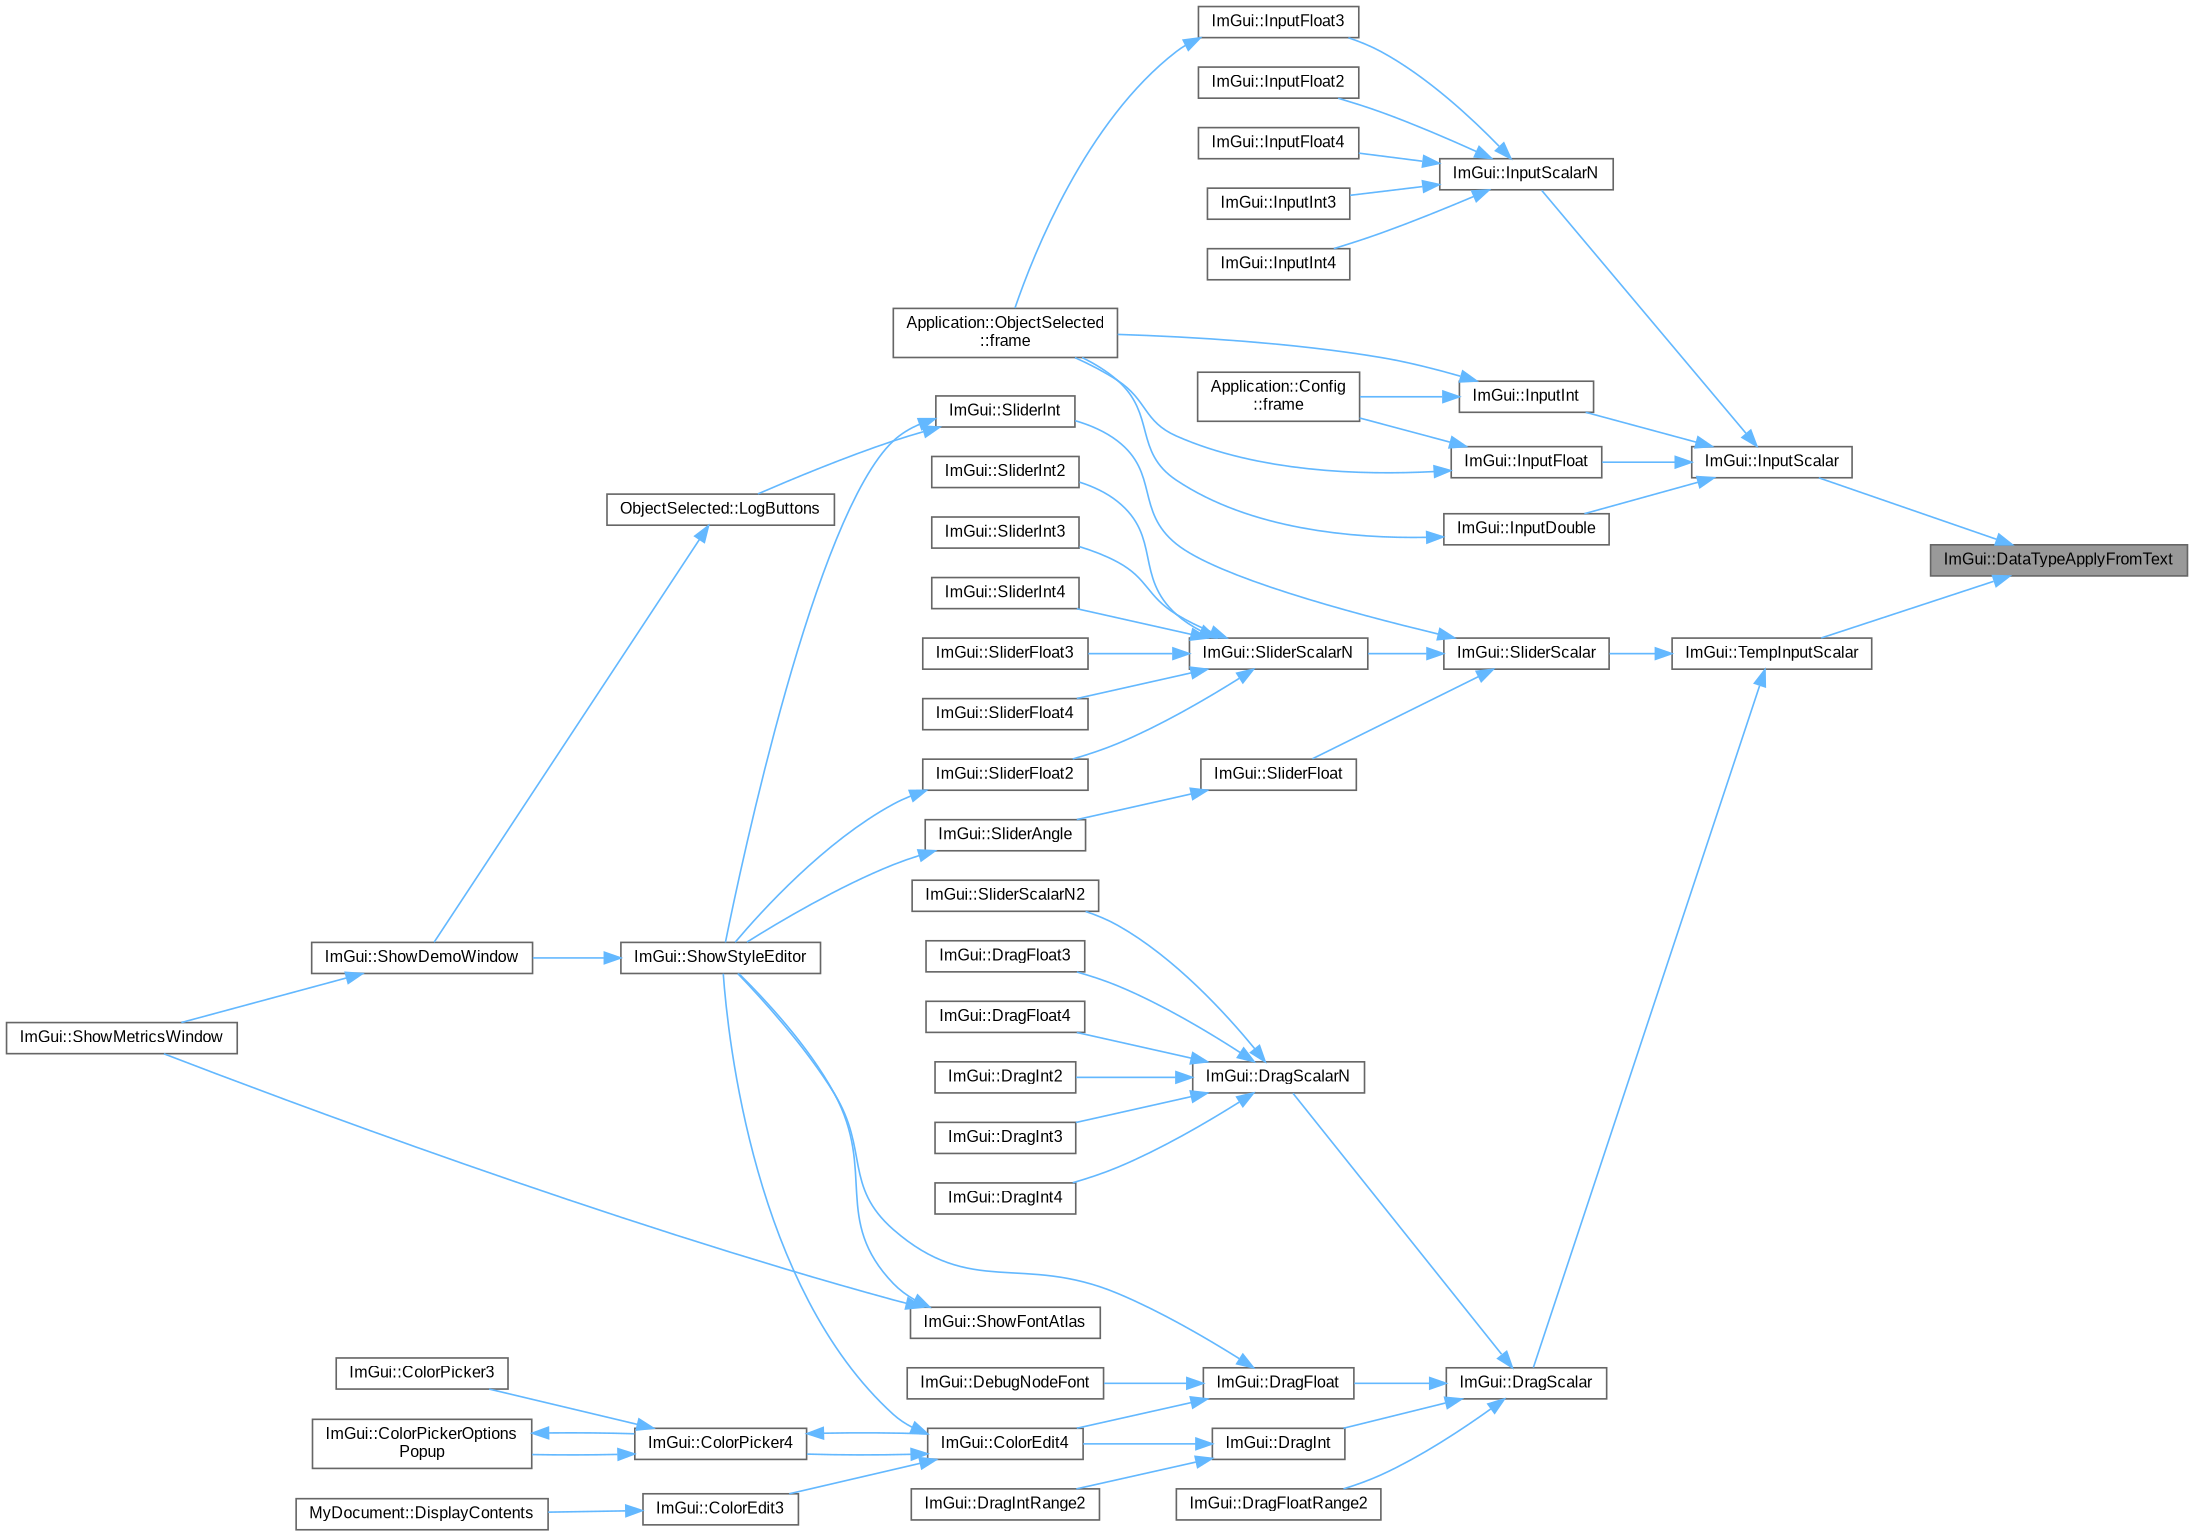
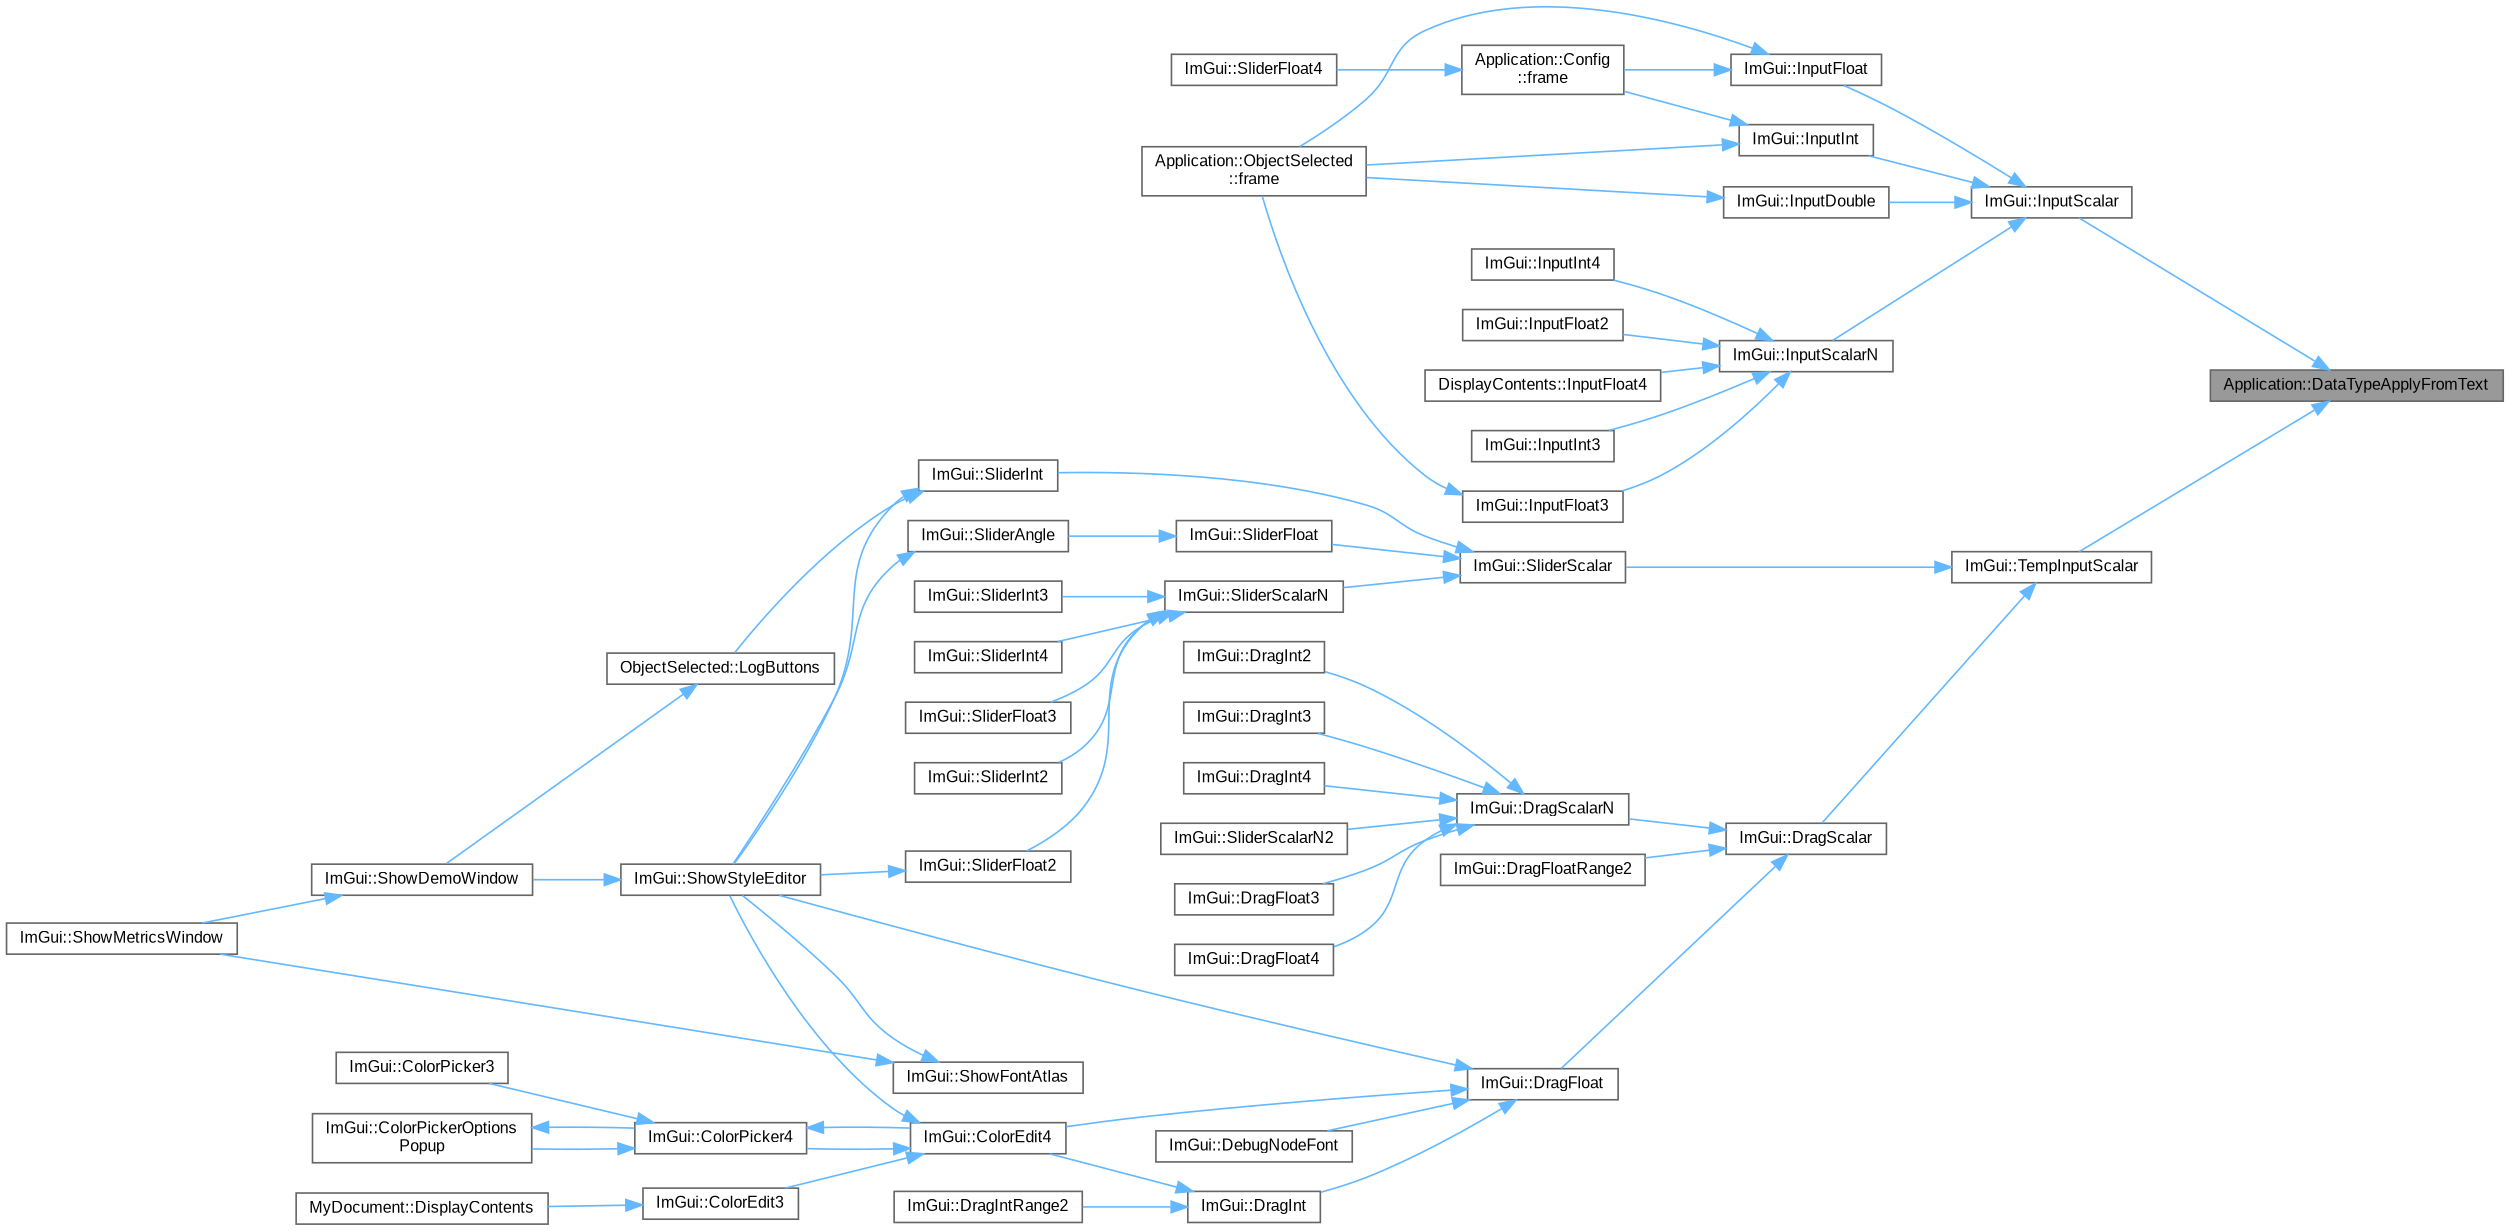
  digraph {
    fontname="Liberation Sans"
    rankdir=RL
    node [color=grey40 fillcolor=white fontname="Liberation Sans" fontsize=10 shape=box style=filled]
    edge [color=steelblue1 dir=back fontname="Liberation Sans" fontsize=10 labelfontname=Helvetica labelfontsize=10 style=solid]
-   n1 [color=gray40 fillcolor=grey60 fontcolor=black height=0.2 label="ImGui::DataTypeApplyFromText" width=0.4]
+   n1 [color=gray40 fillcolor=grey60 fontcolor=black height=0.2 label="Application::DataTypeApplyFromText" width=0.4]
    n2 [height=0.2 label="ImGui::InputScalar" width=0.4]
    n3 [height=0.2 label="ImGui::TempInputScalar" width=0.4]
    n4 [height=0.2 label="ImGui::InputDouble" width=0.4]
    n5 [height=0.2 label="ImGui::InputFloat" width=0.4]
    n6 [height=0.2 label="ImGui::InputInt" width=0.4]
    n7 [height=0.2 label="ImGui::InputScalarN" width=0.4]
    n8 [height=0.2 label="ImGui::DragScalar" width=0.4]
    n9 [height=0.2 label="ImGui::SliderScalar" width=0.4]
    n10 [height=0.2 label="Application::ObjectSelected\l::frame" width=0.4]
    n11 [height=0.2 label="Application::Config\l::frame" width=0.4]
    n12 [height=0.2 label="ImGui::InputFloat2" width=0.4]
    n13 [height=0.2 label="ImGui::InputFloat3" width=0.4]
-   n14 [height=0.2 label="ImGui::InputFloat4" width=0.4]
+   n14 [height=0.2 label="DisplayContents::InputFloat4" width=0.4]
    n15 [height=0.2 label="ImGui::InputInt3" width=0.4]
    n16 [height=0.2 label="ImGui::InputInt4" width=0.4]
    n17 [height=0.2 label="ImGui::DragFloat" width=0.4]
    n18 [height=0.2 label="ImGui::DragFloatRange2" width=0.4]
    n19 [height=0.2 label="ImGui::DragInt" width=0.4]
    n20 [height=0.2 label="ImGui::DragScalarN" width=0.4]
    n21 [height=0.2 label="ImGui::SliderFloat" width=0.4]
    n22 [height=0.2 label="ImGui::SliderInt" width=0.4]
    n23 [height=0.2 label="ImGui::SliderScalarN" width=0.4]
    n24 [height=0.2 label="ImGui::ColorEdit4" width=0.4]
    n25 [height=0.2 label="ImGui::ShowStyleEditor" width=0.4]
    n26 [height=0.2 label="ImGui::DebugNodeFont" width=0.4]
    n27 [height=0.2 label="ImGui::DragIntRange2" width=0.4]
    n28 [height=0.2 label="ImGui::SliderScalarN2" width=0.4]
    n29 [height=0.2 label="ImGui::DragFloat3" width=0.4]
    n30 [height=0.2 label="ImGui::DragFloat4" width=0.4]
    n31 [height=0.2 label="ImGui::DragInt2" width=0.4]
    n32 [height=0.2 label="ImGui::DragInt3" width=0.4]
    n33 [height=0.2 label="ImGui::DragInt4" width=0.4]
    n34 [height=0.2 label="ImGui::ColorEdit3" width=0.4]
    n35 [height=0.2 label="ImGui::ColorPicker4" width=0.4]
    n36 [height=0.2 label="ImGui::ShowDemoWindow" width=0.4]
    n37 [height=0.2 label="MyDocument::DisplayContents" width=0.4]
    n38 [height=0.2 label="ImGui::ColorPicker3" width=0.4]
    n39 [height=0.2 label="ImGui::ColorPickerOptions\lPopup" width=0.4]
    n40 [height=0.2 label="ImGui::ShowMetricsWindow" width=0.4]
    n41 [height=0.2 label="ImGui::ShowFontAtlas" width=0.4]
    n42 [height=0.2 label="ImGui::SliderAngle" width=0.4]
    n43 [height=0.2 label="ObjectSelected::LogButtons" width=0.4]
    n44 [height=0.2 label="ImGui::SliderFloat2" width=0.4]
    n45 [height=0.2 label="ImGui::SliderFloat3" width=0.4]
    n46 [height=0.2 label="ImGui::SliderFloat4" width=0.4]
    n47 [height=0.2 label="ImGui::SliderInt2" width=0.4]
    n48 [height=0.2 label="ImGui::SliderInt3" width=0.4]
    n49 [height=0.2 label="ImGui::SliderInt4" width=0.4]
    n1 -> n2
    n1 -> n3
    n2 -> n4
    n2 -> n5
    n2 -> n6
    n2 -> n7
    n3 -> n8
    n3 -> n9
    n4 -> n10
    n5 -> n10
    n5 -> n11
    n6 -> n10
    n6 -> n11
    n7 -> n12
    n7 -> n13
    n7 -> n14
    n7 -> n15
    n7 -> n16
    n8 -> n17
    n8 -> n18
-   n8 -> n19
+   n17 -> n19
    n8 -> n20
    n9 -> n21
    n9 -> n22
    n9 -> n23
    n13 -> n10
    n17 -> n24
    n17 -> n25
    n17 -> n26
    n19 -> n24
    n19 -> n27
    n20 -> n28
    n20 -> n29
    n20 -> n30
    n20 -> n31
    n20 -> n32
    n20 -> n33
    n21 -> n42
    n22 -> n25
    n22 -> n43
    n23 -> n44
    n23 -> n45
-   n23 -> n46
+   n11 -> n46
    n23 -> n47
    n23 -> n48
    n23 -> n49
    n24 -> n25
    n24 -> n34
    n24 -> n35
    n25 -> n36
    n34 -> n37
    n35 -> n24
    n35 -> n38
    n35 -> n39
    n36 -> n40
    n39 -> n35
    n41 -> n25
    n41 -> n40
    n42 -> n25
    n43 -> n36
    n44 -> n25
  }
